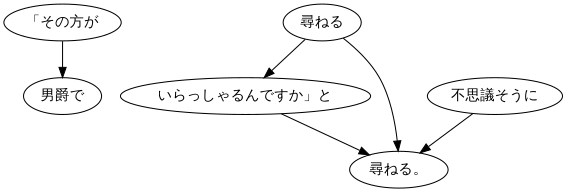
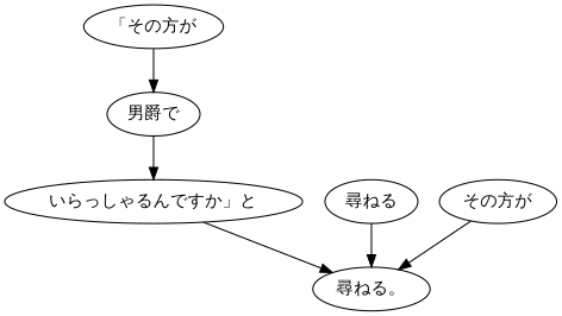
  digraph {
    fontname="Liberation Sans"
    node [fontname="Liberation Sans"]
    edge [fontname="Liberation Sans"]
    n1 [label="「その方が"]
    n2 [label="男爵で"]
    n3 [label="いらっしゃるんですか」と"]
    n4 [label="尋ねる。"]
    n5 [label="尋ねる"]
-   n6 [label="不思議そうに"]
+   n6 [label="その方が"]
    n1 -> n2
-   n5 -> n3
+   n2 -> n3
    n3 -> n4
    n5 -> n4
    n6 -> n4
  }
